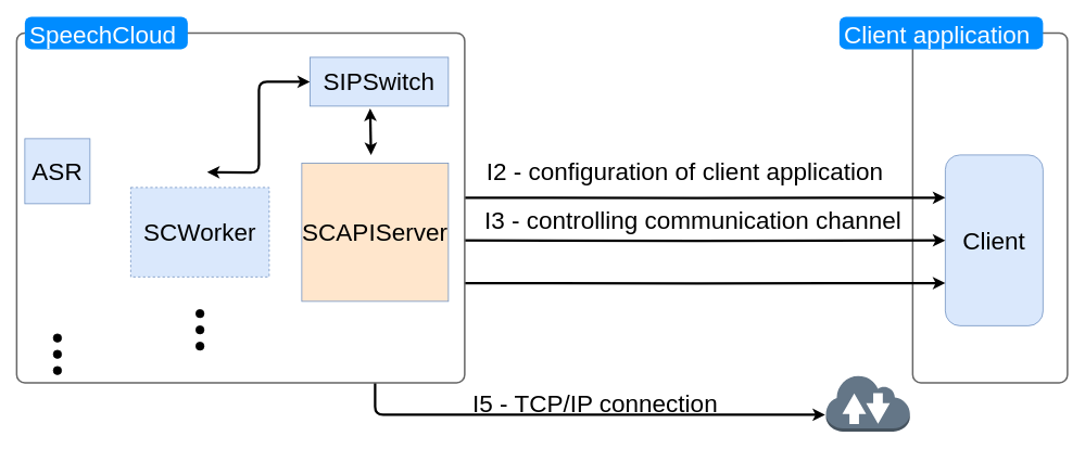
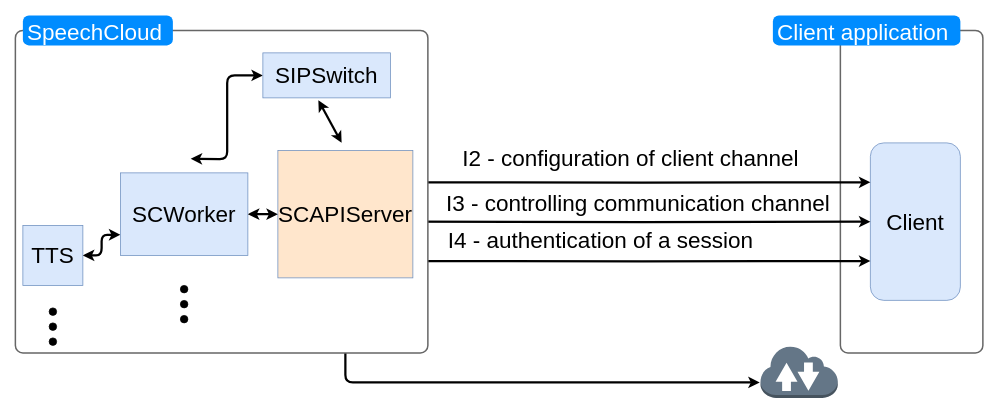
  <mxCell id="0" />
  <mxCell id="1" parent="0" />
  <mxCell id="2" value="" style="group" vertex="1" connectable="0" parent="1"><mxGeometry x="1030" y="20" width="280" height="450" as="geometry" /></mxCell>
  <mxCell id="3" value="" style="shape=mxgraph.mockup.containers.marginRect;rectMarginTop=10;strokeColor=#666666;strokeWidth=2;dashed=0;rounded=1;arcSize=5;recursiveResize=0;fontSize=30;container=0;" vertex="1" parent="2"><mxGeometry x="90" y="10" width="190" height="440" as="geometry" /></mxCell>
  <mxCell id="4" value="Client application" style="shape=rect;strokeColor=none;fillColor=#008cff;strokeWidth=1;dashed=0;rounded=1;arcSize=20;fontColor=#ffffff;fontSize=30;spacing=2;spacingTop=-2;align=left;autosize=1;spacingLeft=4;resizeWidth=0;resizeHeight=0;perimeter=none;" vertex="1" parent="2"><mxGeometry width="250" height="40" as="geometry" /></mxCell>
  <mxCell id="5" value="Client" style="whiteSpace=wrap;html=1;fillColor=#dae8fc;strokeColor=#6c8ebf;fontSize=30;rounded=1;" vertex="1" parent="2"><mxGeometry x="130" y="170" width="120" height="210" as="geometry" /></mxCell>
  <mxCell id="6" style="edgeStyle=orthogonalEdgeStyle;rounded=0;orthogonalLoop=1;jettySize=auto;html=1;exitX=1;exitY=0.25;exitDx=0;exitDy=0;entryX=0;entryY=0.25;entryDx=0;entryDy=0;fontSize=30;strokeWidth=3;" edge="1" parent="1" target="5"><mxGeometry relative="1" as="geometry"><mxPoint x="550" y="242.5" as="sourcePoint" /></mxGeometry></mxCell>
  <mxCell id="7" style="edgeStyle=orthogonalEdgeStyle;rounded=0;orthogonalLoop=1;jettySize=auto;html=1;exitX=1;exitY=0.5;exitDx=0;exitDy=0;fontSize=30;strokeWidth=3;" edge="1" parent="1" target="5"><mxGeometry relative="1" as="geometry"><mxPoint x="550" y="295" as="sourcePoint" /></mxGeometry></mxCell>
  <mxCell id="8" style="edgeStyle=orthogonalEdgeStyle;rounded=0;orthogonalLoop=1;jettySize=auto;html=1;exitX=1;exitY=0.75;exitDx=0;exitDy=0;entryX=0;entryY=0.75;entryDx=0;entryDy=0;fontSize=30;strokeWidth=3;" edge="1" parent="1" target="5"><mxGeometry relative="1" as="geometry"><mxPoint x="550" y="347.5" as="sourcePoint" /></mxGeometry></mxCell>
- <mxCell id="9" value="I2 -&amp;nbsp;configuration of client application" style="text;html=1;align=center;verticalAlign=middle;resizable=0;points=[];autosize=1;strokeColor=none;fontSize=30;" vertex="1" parent="1"><mxGeometry x="590" y="190" width="500" height="40" as="geometry" /></mxCell>
+ <mxCell id="9" value="I2 -&amp;nbsp;configuration of client channel" style="text;html=1;align=center;verticalAlign=middle;resizable=0;points=[];autosize=1;strokeColor=none;fontSize=30;" vertex="1" parent="1"><mxGeometry x="590" y="190" width="500" height="40" as="geometry" /></mxCell>
  <mxCell id="10" value="I3 -&amp;nbsp;controlling communication channel" style="text;html=1;align=center;verticalAlign=middle;resizable=0;points=[];autosize=1;strokeColor=none;fontSize=30;" vertex="1" parent="1"><mxGeometry x="585" y="250" width="530" height="40" as="geometry" /></mxCell>
+ <mxCell id="11" value="I4 -&amp;nbsp;authentication of a session" style="text;html=1;align=center;verticalAlign=middle;resizable=0;points=[];autosize=1;strokeColor=none;fontSize=30;" vertex="1" parent="1"><mxGeometry x="590" y="300" width="420" height="40" as="geometry" /></mxCell>
  <mxCell id="12" value="" style="outlineConnect=0;dashed=0;verticalLabelPosition=bottom;verticalAlign=top;align=center;html=1;shape=mxgraph.aws3.internet_2;fillColor=#647687;fontSize=30;strokeWidth=1;perimeterSpacing=1;shadow=0;sketch=0;strokeColor=#314354;fontColor=#ffffff;" vertex="1" parent="1"><mxGeometry x="1013.47" y="460" width="103.06" height="70" as="geometry" /></mxCell>
  <mxCell id="13" style="edgeStyle=orthogonalEdgeStyle;rounded=1;orthogonalLoop=1;jettySize=auto;html=1;exitX=0.5;exitY=1;exitDx=0;exitDy=0;entryX=0;entryY=0.7;entryDx=0;entryDy=0;entryPerimeter=0;fontSize=30;startArrow=classic;strokeWidth=3;" edge="1" parent="1" source="31" target="12"><mxGeometry relative="1" as="geometry"><mxPoint x="455" y="400" as="sourcePoint" /></mxGeometry></mxCell>
- <mxCell id="14" value="I5 - TCP/IP connection" style="text;html=1;align=center;verticalAlign=middle;resizable=0;points=[];autosize=1;strokeColor=none;fontSize=30;" vertex="1" parent="1"><mxGeometry x="570" y="475" width="320" height="40" as="geometry" /></mxCell>
  <mxCell id="15" value="" style="group" vertex="1" connectable="0" parent="1"><mxGeometry x="20" y="20" width="550" height="450" as="geometry" /></mxCell>
  <mxCell id="16" value="" style="shape=mxgraph.mockup.containers.marginRect;rectMarginTop=10;strokeColor=#666666;strokeWidth=2;dashed=0;rounded=1;arcSize=5;recursiveResize=0;fontSize=30;container=0;" vertex="1" parent="15"><mxGeometry y="10" width="550" height="440" as="geometry" /></mxCell>
  <mxCell id="17" value="SpeechCloud" style="shape=rect;strokeColor=none;fillColor=#008cff;strokeWidth=1;dashed=0;rounded=1;arcSize=20;fontColor=#ffffff;fontSize=30;spacing=2;spacingTop=-2;align=left;autosize=1;spacingLeft=4;resizeWidth=0;resizeHeight=0;perimeter=none;" vertex="1" parent="15"><mxGeometry x="10" width="200" height="40" as="geometry" /></mxCell>
- <mxCell id="18" value="ASR" style="whiteSpace=wrap;html=1;aspect=fixed;fillColor=#dae8fc;strokeColor=#6c8ebf;fontSize=30;" vertex="1" parent="15"><mxGeometry x="10" y="150" width="80" height="80" as="geometry" /></mxCell>
+ <mxCell id="19" value="TTS" style="whiteSpace=wrap;html=1;aspect=fixed;fillColor=#dae8fc;strokeColor=#6c8ebf;fontSize=30;" vertex="1" parent="15"><mxGeometry x="10" y="280" width="80" height="80" as="geometry" /></mxCell>
  <mxCell id="20" value="" style="ellipse;whiteSpace=wrap;html=1;aspect=fixed;fillColor=#000000;fontSize=30;" vertex="1" parent="15"><mxGeometry x="45" y="390" width="10" height="10" as="geometry" /></mxCell>
  <mxCell id="21" value="" style="ellipse;whiteSpace=wrap;html=1;aspect=fixed;fillColor=#000000;fontSize=30;" vertex="1" parent="15"><mxGeometry x="45" y="410" width="10" height="10" as="geometry" /></mxCell>
  <mxCell id="22" value="" style="ellipse;whiteSpace=wrap;html=1;aspect=fixed;fillColor=#000000;fontSize=30;" vertex="1" parent="15"><mxGeometry x="45" y="430" width="10" height="10" as="geometry" /></mxCell>
  <mxCell id="23" value="" style="ellipse;whiteSpace=wrap;html=1;aspect=fixed;fillColor=#000000;fontSize=30;" vertex="1" parent="15"><mxGeometry x="220" y="360" width="10" height="10" as="geometry" /></mxCell>
  <mxCell id="24" value="" style="ellipse;whiteSpace=wrap;html=1;aspect=fixed;fillColor=#000000;fontSize=30;" vertex="1" parent="15"><mxGeometry x="220" y="380" width="10" height="10" as="geometry" /></mxCell>
  <mxCell id="25" value="" style="ellipse;whiteSpace=wrap;html=1;aspect=fixed;fillColor=#000000;fontSize=30;" vertex="1" parent="15"><mxGeometry x="220" y="400" width="10" height="10" as="geometry" /></mxCell>
  <mxCell id="26" value="" style="endArrow=classic;startArrow=classic;html=1;entryX=0.435;entryY=1.05;entryDx=0;entryDy=0;exitX=0.5;exitY=0;exitDx=0;exitDy=0;fontSize=30;strokeWidth=3;entryPerimeter=0;" edge="1" parent="15" target="29"><mxGeometry x="30" y="-40" width="50" height="50" as="geometry"><mxPoint x="435" y="170" as="sourcePoint" /><mxPoint x="435" y="132.5" as="targetPoint" /></mxGeometry></mxCell>
  <mxCell id="27" value="" style="endArrow=classic;startArrow=classic;html=1;entryX=0;entryY=0.5;entryDx=0;entryDy=0;exitX=0.5;exitY=0;exitDx=0;exitDy=0;edgeStyle=orthogonalEdgeStyle;fontSize=30;strokeWidth=3;" edge="1" parent="15" target="29"><mxGeometry x="30" y="-40" width="50" height="50" as="geometry"><mxPoint x="233.75" y="191.25" as="sourcePoint" /><mxPoint x="358.75" y="56.25" as="targetPoint" /></mxGeometry></mxCell>
- <mxCell id="29" value="&lt;span&gt;SIPSwitch&lt;/span&gt;" style="whiteSpace=wrap;html=1;fontSize=30;strokeColor=#6c8ebf;fillColor=#dae8fc;" vertex="1" parent="15"><mxGeometry x="360" y="50" width="170" height="60" as="geometry" /></mxCell>
- <mxCell id="30" value="SCWorker" style="whiteSpace=wrap;html=1;fontSize=30;strokeColor=#6c8ebf;fillColor=#dae8fc;dashed=1;" vertex="1" parent="15"><mxGeometry x="140" y="210" width="170" height="110" as="geometry" /></mxCell>
+ <mxCell id="28" value="" style="endArrow=classic;startArrow=classic;html=1;exitX=1;exitY=0.5;exitDx=0;exitDy=0;entryX=0;entryY=0.75;entryDx=0;entryDy=0;edgeStyle=orthogonalEdgeStyle;fontSize=30;strokeWidth=3;" edge="1" parent="15" source="19" target="30"><mxGeometry x="30" y="-40" width="50" height="50" as="geometry"><mxPoint x="190" y="350" as="sourcePoint" /><mxPoint x="160" y="301.875" as="targetPoint" /></mxGeometry></mxCell>
+ <mxCell id="29" value="&lt;span&gt;SIPSwitch&lt;/span&gt;" style="whiteSpace=wrap;html=1;fontSize=30;strokeColor=#6c8ebf;fillColor=#dae8fc;" vertex="1" parent="15"><mxGeometry x="330" y="50" width="170" height="60" as="geometry" /></mxCell>
+ <mxCell id="30" value="SCWorker" style="whiteSpace=wrap;html=1;fontSize=30;strokeColor=#6c8ebf;fillColor=#dae8fc;" vertex="1" parent="15"><mxGeometry x="140" y="210" width="170" height="110" as="geometry" /></mxCell>
  <mxCell id="31" value="SCAPIServer" style="whiteSpace=wrap;html=1;fontSize=30;strokeColor=#6c8ebf;fillColor=#ffe6cc;" vertex="1" parent="15"><mxGeometry x="350" y="180" width="180" height="170" as="geometry" /></mxCell>
+ <mxCell id="32" value="" style="endArrow=classic;startArrow=classic;html=1;exitX=1;exitY=0.5;exitDx=0;exitDy=0;entryX=0;entryY=0.5;entryDx=0;entryDy=0;fontSize=30;strokeWidth=3;" edge="1" parent="15" source="30" target="31"><mxGeometry x="30" y="-40" width="50" height="50" as="geometry"><mxPoint x="307.5" y="265" as="sourcePoint" /><mxPoint x="340" y="275" as="targetPoint" /></mxGeometry></mxCell>
